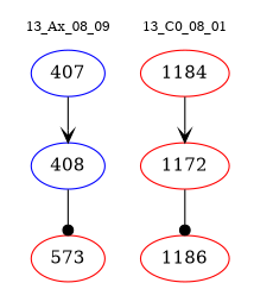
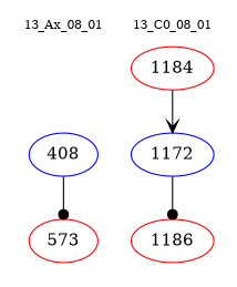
  digraph {
    node [color=red]
    edge [arrowhead=vee color=black]
-   n1 [color=blue label=407]
    n2 [color=blue label=408]
    n3 [label=573]
    n4 [label=1184]
-   n5 [label=1172]
+   n5 [color=blue label=1172]
    n6 [label=1186]
    subgraph cluster_1 {
      color=white
      fontsize=10
-     label="13_Ax_08_09"
-     n1
+     label="13_Ax_08_01"
      n2
      n3
    }
    subgraph cluster_2 {
      color=white
      fontsize=10
      label="13_C0_08_01"
      n4
      n5
      n6
    }
-   n1 -> n2
    n2 -> n3 [arrowhead=dot]
    n4 -> n5
    n5 -> n6 [arrowhead=dot]
  }
